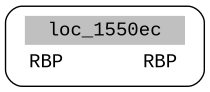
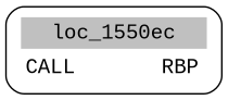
  digraph {
-   n1 [fontname="Courier New" label=<<table border="0" cellborder="0" cellpadding="3"><tr><td align="center" colspan="2" bgcolor="grey">loc_1550ec</td></tr><tr><td align="left">RBP       RBP</td></tr></table>> shape=Mrecord]
+   n1 [fontname="Courier New" label=<<table border="0" cellborder="0" cellpadding="3"><tr><td align="center" colspan="2" bgcolor="grey">loc_1550ec</td></tr><tr><td align="left">CALL       RBP</td></tr></table>> shape=Mrecord]
  }
